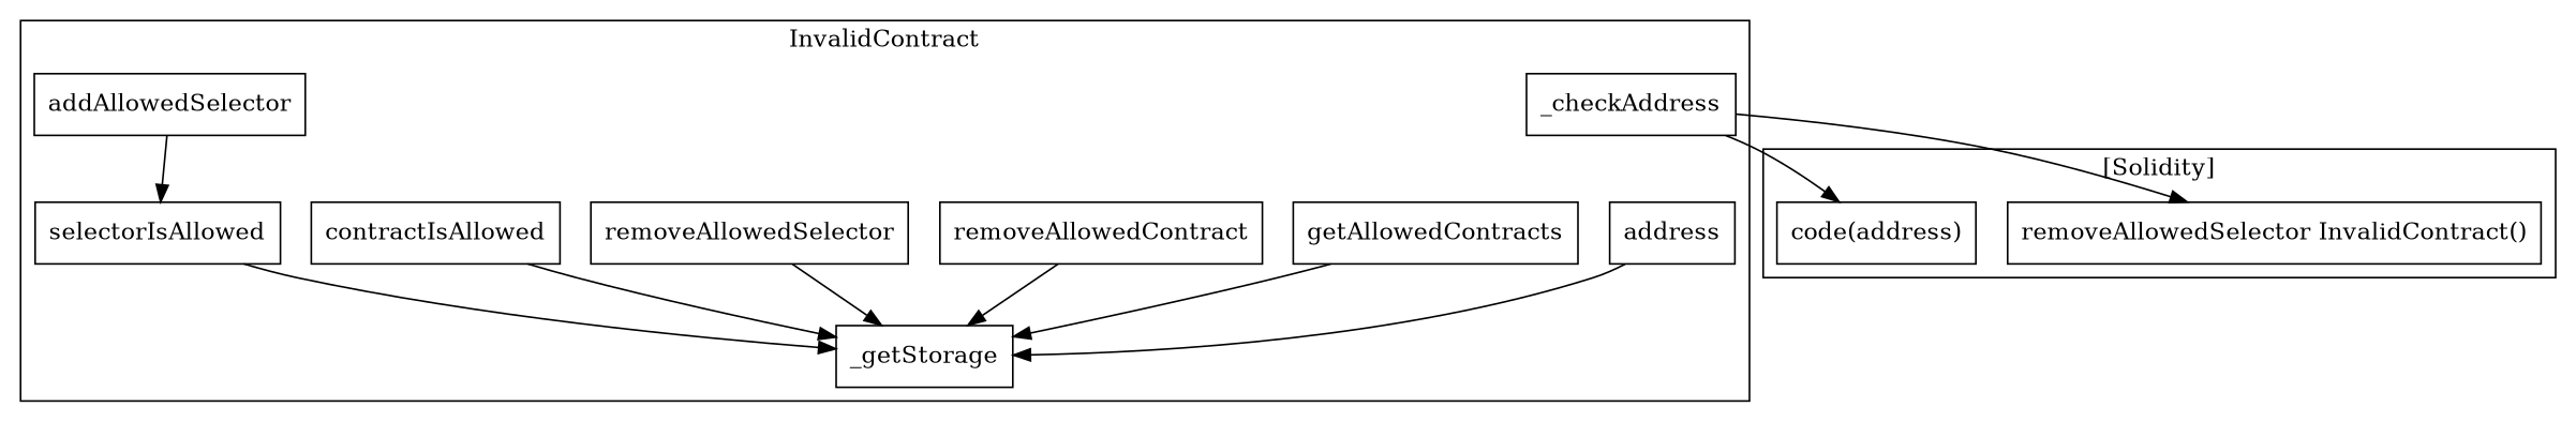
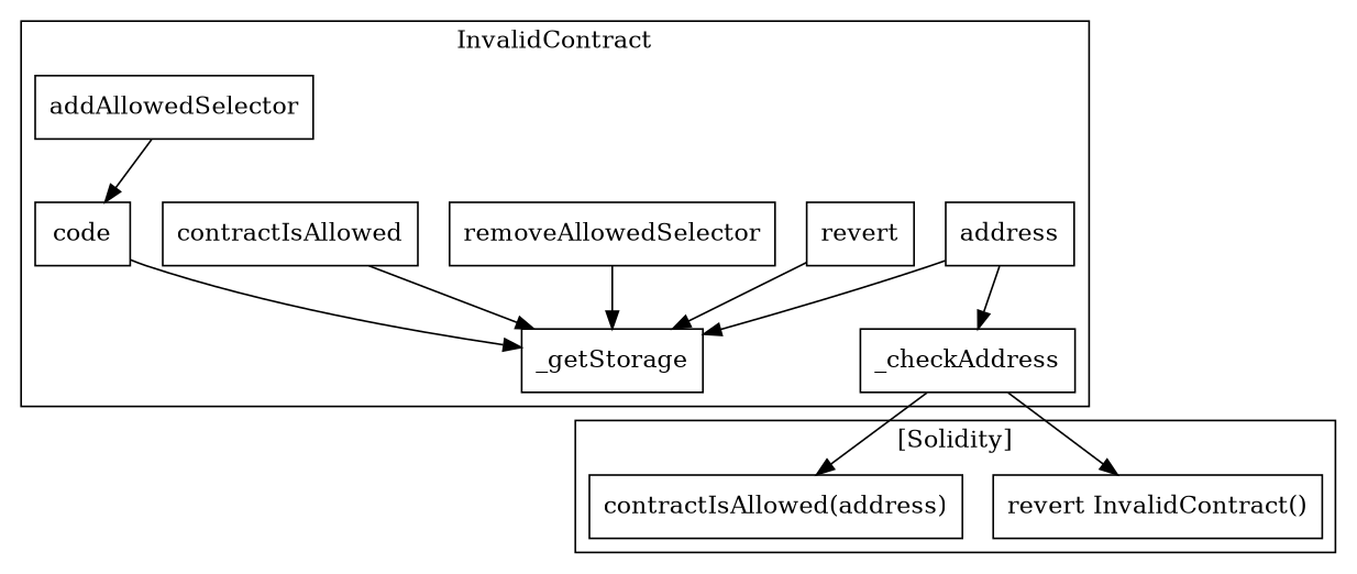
  strict digraph {
    fontname="DejaVu Serif"
    rankdir=TB
    node [fontname="DejaVu Serif" shape=box]
    edge [fontname="DejaVu Serif"]
    n1 [label=_getStorage]
    n2 [label=address]
    n3 [label=_checkAddress]
-   n4 [label=getAllowedContracts]
-   n5 [label=removeAllowedContract]
+   n5 [label=revert]
    n6 [label=removeAllowedSelector]
-   n7 [label=selectorIsAllowed]
+   n7 [label=code]
    n8 [label=contractIsAllowed]
    n9 [label=addAllowedSelector]
-   "revert InvalidContract()" [label="removeAllowedSelector InvalidContract()"]
-   "code(address)"
+   "revert InvalidContract()"
+   "code(address)" [label="contractIsAllowed(address)"]
    subgraph cluster_1 {
      label=InvalidContract
      n1
      n2
      n3
-     n4
      n5
      n6
      n7
      n8
      n9
    }
    subgraph cluster_2 {
      label="[Solidity]"
      "revert InvalidContract()"
      "code(address)"
    }
    n2 -> n1
+   n2 -> n3
    n3 -> "revert InvalidContract()"
    n3 -> "code(address)"
-   n4 -> n1
    n5 -> n1
    n6 -> n1
    n7 -> n1
    n8 -> n1
    n9 -> n7
  }
